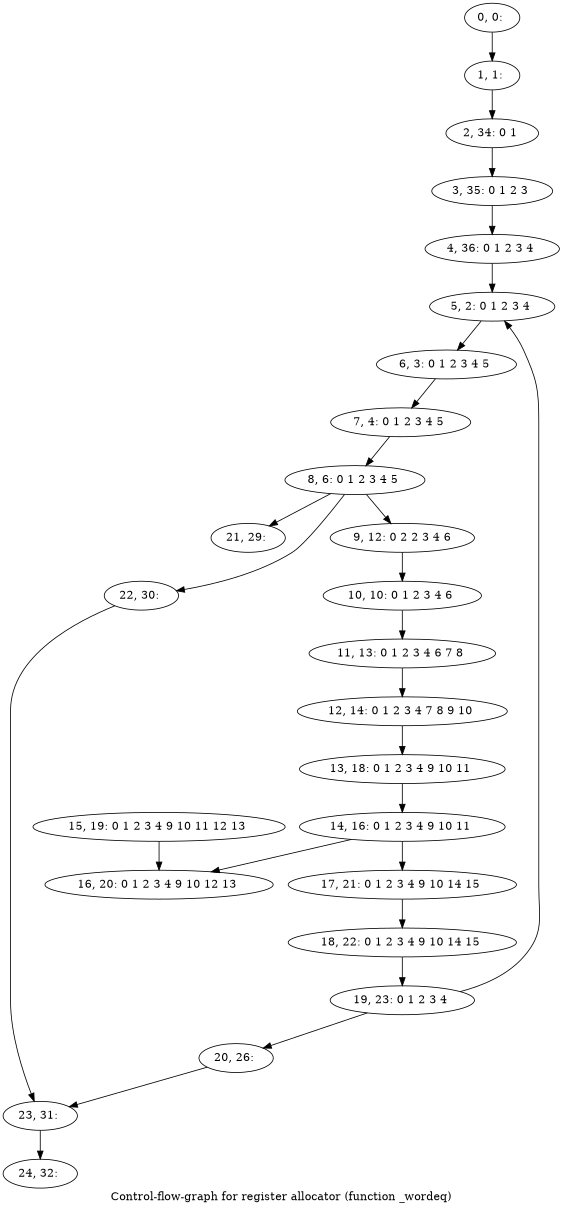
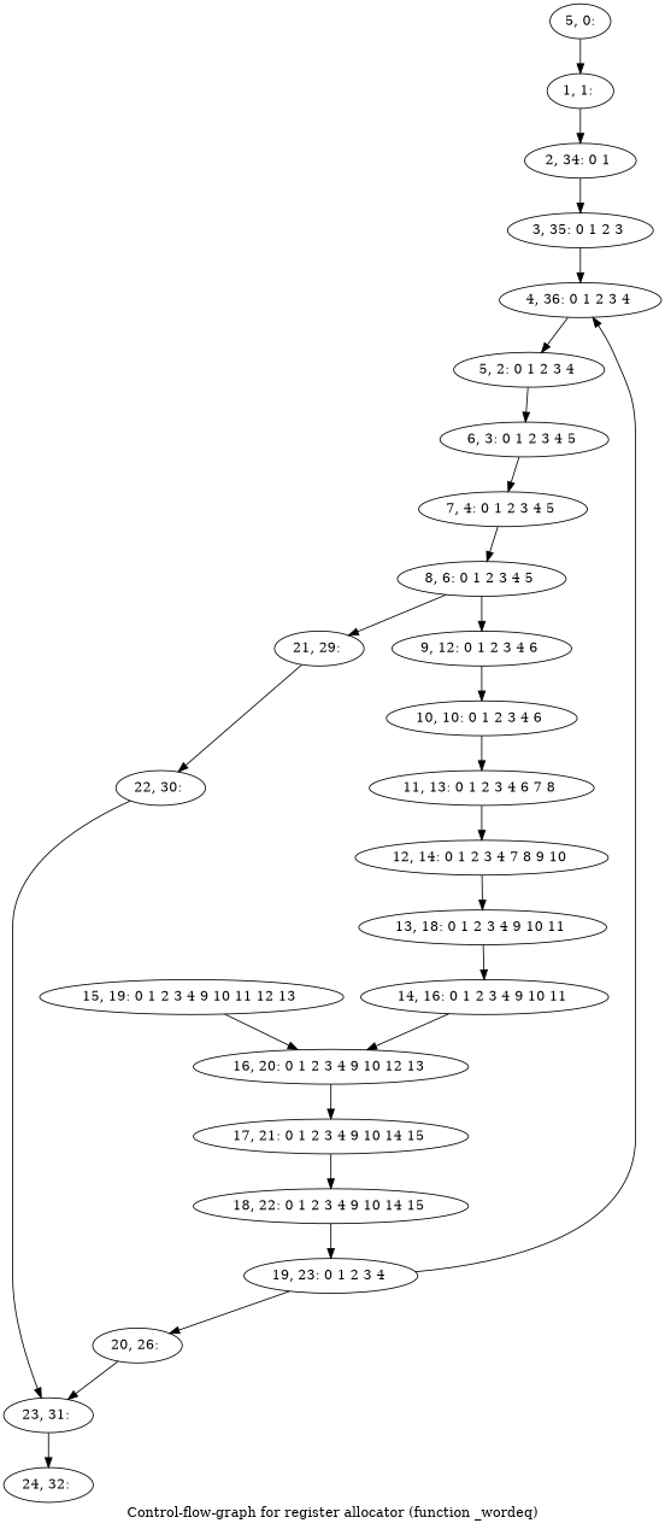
  digraph {
    label="Control-flow-graph for register allocator (function _wordeq)"
-   n1 [label="0, 0: "]
+   n1 [label="5, 0:"]
    n2 [label="1, 1: "]
    n3 [label="2, 34: 0 1 "]
    n4 [label="3, 35: 0 1 2 3 "]
    n5 [label="4, 36: 0 1 2 3 4 "]
    n6 [label="5, 2: 0 1 2 3 4 "]
    n7 [label="6, 3: 0 1 2 3 4 5 "]
    n8 [label="7, 4: 0 1 2 3 4 5 "]
    n9 [label="8, 6: 0 1 2 3 4 5 "]
-   n10 [label="9, 12: 0 2 2 3 4 6"]
+   n10 [label="9, 12: 0 1 2 3 4 6 "]
    n11 [label="21, 29: "]
    n12 [label="10, 10: 0 1 2 3 4 6 "]
    n13 [label="22, 30: "]
    n14 [label="11, 13: 0 1 2 3 4 6 7 8 "]
    n15 [label="12, 14: 0 1 2 3 4 7 8 9 10 "]
    n16 [label="13, 18: 0 1 2 3 4 9 10 11 "]
    n17 [label="14, 16: 0 1 2 3 4 9 10 11 "]
    n18 [label="16, 20: 0 1 2 3 4 9 10 12 13 "]
    n19 [label="15, 19: 0 1 2 3 4 9 10 11 12 13 "]
    n20 [label="17, 21: 0 1 2 3 4 9 10 14 15 "]
    n21 [label="18, 22: 0 1 2 3 4 9 10 14 15 "]
    n22 [label="19, 23: 0 1 2 3 4 "]
    n23 [label="20, 26: "]
    n24 [label="23, 31: "]
    n25 [label="24, 32: "]
    n1 -> n2
    n2 -> n3
    n3 -> n4
    n4 -> n5
    n5 -> n6
    n6 -> n7
    n7 -> n8
    n8 -> n9
    n9 -> n10
    n9 -> n11
    n10 -> n12
-   n9 -> n13
+   n11 -> n13
    n12 -> n14
    n13 -> n24
    n14 -> n15
    n15 -> n16
    n16 -> n17
    n17 -> n18
-   n17 -> n20
+   n18 -> n20
    n19 -> n18
    n20 -> n21
    n21 -> n22
-   n22 -> n6
+   n22 -> n5
    n22 -> n23
    n23 -> n24
    n24 -> n25
  }
